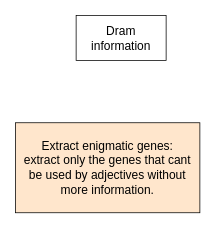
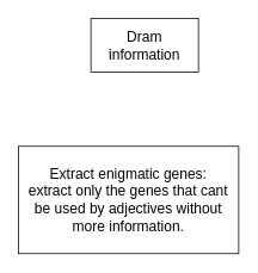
  <mxCell id="0" />
  <mxCell id="1" parent="0" />
  <mxCell id="2" value="&lt;div&gt;Dram information&lt;/div&gt;" style="whiteSpace=wrap;html=1;fontSize=16;" vertex="1" parent="1"><mxGeometry x="101" y="20" width="120" height="60" as="geometry" /></mxCell>
- <mxCell id="3" value="&lt;div&gt;Extract enigmatic genes:&lt;/div&gt;&lt;div&gt;extract only the genes that cant be used by adjectives without more information.&lt;br&gt;&lt;/div&gt;" style="rounded=0;whiteSpace=wrap;html=1;fontSize=16;fillColor=#ffe6cc;" vertex="1" parent="1"><mxGeometry x="20" y="163" width="246" height="120" as="geometry" /></mxCell>
+ <mxCell id="3" value="&lt;div&gt;Extract enigmatic genes:&lt;/div&gt;&lt;div&gt;extract only the genes that cant be used by adjectives without more information.&lt;br&gt;&lt;/div&gt;" style="rounded=0;whiteSpace=wrap;html=1;fontSize=16;" vertex="1" parent="1"><mxGeometry x="20" y="163" width="246" height="120" as="geometry" /></mxCell>
